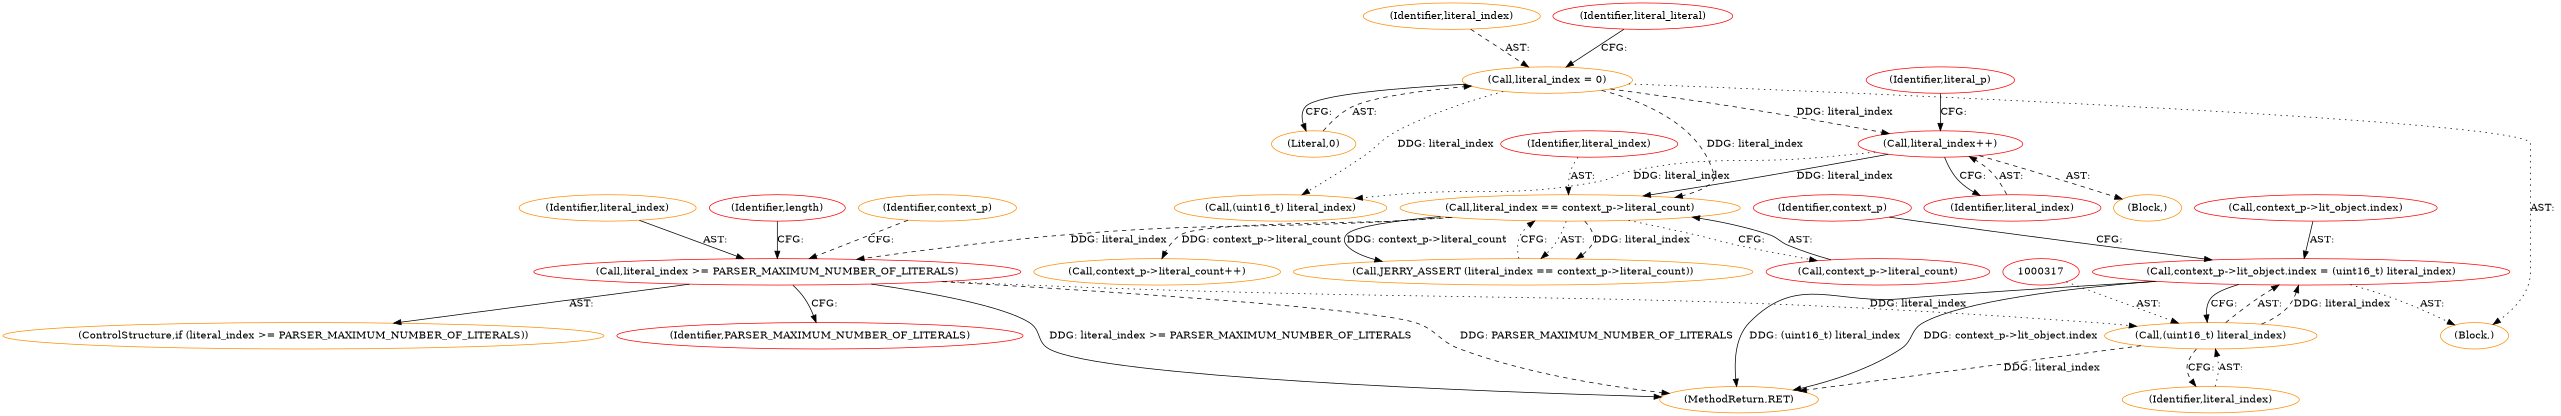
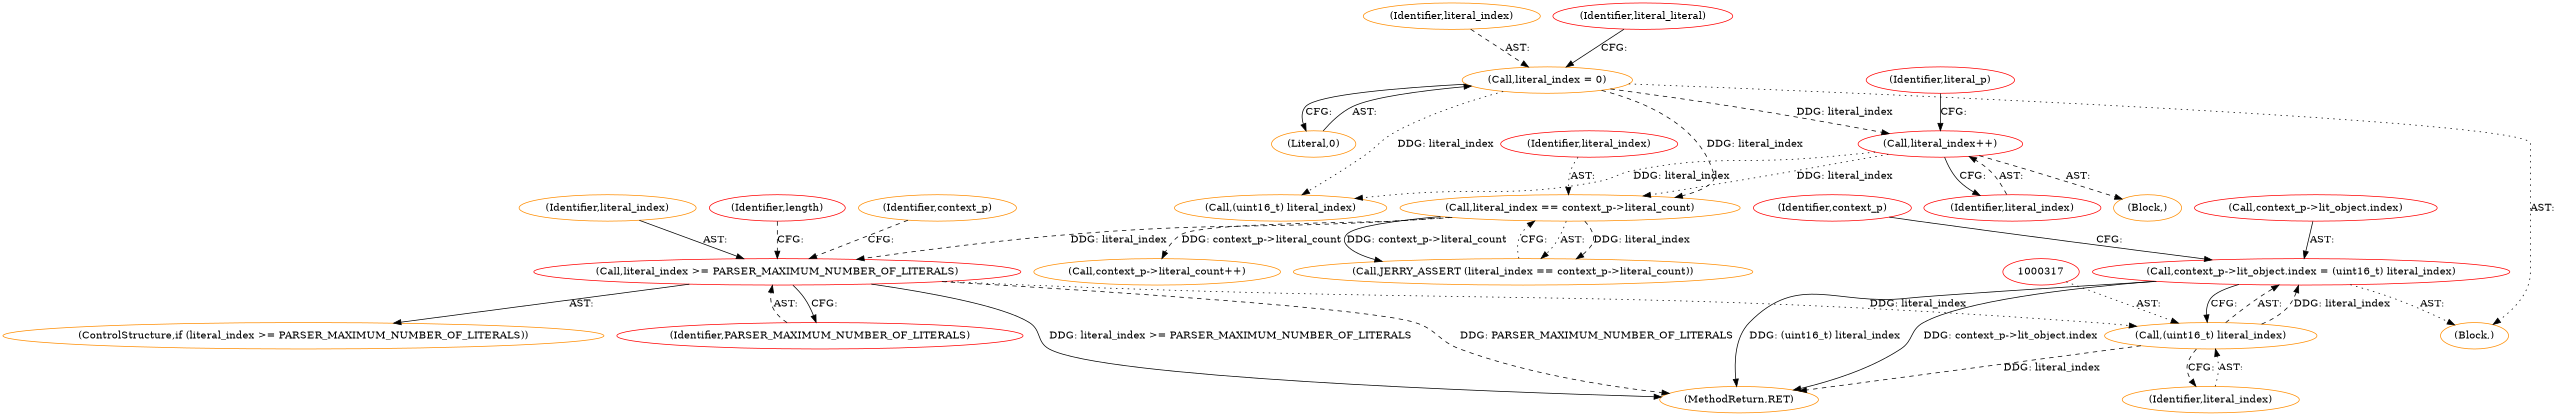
  digraph {
    node [color=darkorange]
    edge [style=solid]
    n1 [color=red label="(Call,context_p->lit_object.index = (uint16_t) literal_index)"]
    n2 [label="(Call,(uint16_t) literal_index)"]
    n3 [label="(Block,)"]
    n4 [label="(MethodReturn,RET)"]
    n5 [label="(Identifier,literal_index)"]
    n6 [color=red label="(Call,literal_index >= PARSER_MAXIMUM_NUMBER_OF_LITERALS)"]
    n7 [color=red label="(Identifier,PARSER_MAXIMUM_NUMBER_OF_LITERALS)"]
    n8 [label="(ControlStructure,if (literal_index >= PARSER_MAXIMUM_NUMBER_OF_LITERALS))"]
    n9 [label="(Call,literal_index == context_p->literal_count)"]
    n10 [label="(Call,JERRY_ASSERT (literal_index == context_p->literal_count))"]
    n11 [label="(Call,context_p->literal_count++)"]
-   n12 [color=red label="(Call,context_p->literal_count)"]
    n13 [label="(Call,literal_index = 0)"]
    n14 [color=red label="(Call,literal_index++)"]
    n15 [label="(Call,(uint16_t) literal_index)"]
    n16 [label="(Literal,0)"]
    n17 [label="(Block,)"]
    n18 [color=red label="(Identifier,literal_index)"]
    n19 [color=red label="(Identifier,context_p)"]
    n20 [color=red label="(Identifier,literal_index)"]
    n21 [label="(Identifier,context_p)"]
    n22 [label="(Identifier,literal_index)"]
    n23 [label="(Identifier,literal_index)"]
    n24 [color=red label="(Call,context_p->lit_object.index)"]
    n25 [color=red label="(Identifier,literal_literal)"]
    n26 [color=red label="(Identifier,literal_p)"]
    n27 [color=red label="(Identifier,length)"]
    1000317 [color=red]
    n1 -> n2 [label="CFG: "]
    n1 -> n3 [label="AST: " style=dotted]
    n1 -> n4 [label="DDG: (uint16_t) literal_index"]
    n1 -> n4 [label="DDG: context_p->lit_object.index"]
    n2 -> n1 [label="AST: " style=dashed]
    n2 -> n1 [label="DDG: literal_index" style=dashed]
    n2 -> n4 [label="DDG: literal_index" style=dashed]
    n2 -> n5 [label="CFG: " style=dashed]
    n5 -> n2 [label="AST: " style=dotted]
    n6 -> n2 [label="DDG: literal_index" style=dotted]
    n6 -> n4 [label="DDG: PARSER_MAXIMUM_NUMBER_OF_LITERALS" style=dashed]
    n6 -> n4 [label="DDG: literal_index >= PARSER_MAXIMUM_NUMBER_OF_LITERALS"]
    n6 -> n7 [label="CFG: "]
    n6 -> n8 [label="AST: "]
+   n7 -> n6 [label="AST: " style=dashed]
    n9 -> n6 [label="DDG: literal_index" style=dashed]
    n9 -> n10 [label="AST: " style=dotted]
    n9 -> n10 [label="DDG: literal_index" style=dashed]
    n9 -> n10 [label="DDG: context_p->literal_count"]
    n9 -> n11 [label="DDG: context_p->literal_count" style=dashed]
-   n9 -> n12 [label="CFG: " style=dotted]
    n10 -> n9 [label="CFG: " style=dotted]
-   n12 -> n9 [label="AST: "]
    n13 -> n3 [label="AST: " style=dotted]
    n13 -> n9 [label="DDG: literal_index" style=dashed]
    n13 -> n14 [label="DDG: literal_index" style=dashed]
    n13 -> n15 [label="DDG: literal_index" style=dotted]
    n13 -> n16 [label="CFG: "]
-   n14 -> n9 [label="DDG: literal_index"]
+   n14 -> n9 [label="DDG: literal_index" style=dotted]
    n14 -> n15 [label="DDG: literal_index" style=dotted]
    n14 -> n17 [label="AST: " style=dashed]
    n14 -> n18 [label="CFG: "]
-   n16 -> n13 [label="AST: " style=dashed]
+   n16 -> n13 [label="AST: "]
    n18 -> n14 [label="AST: " style=dashed]
    n19 -> n1 [label="CFG: "]
    n20 -> n9 [label="AST: " style=dotted]
    n21 -> n6 [label="CFG: " style=dashed]
    n22 -> n13 [label="AST: " style=dashed]
    n23 -> n6 [label="AST: "]
    n24 -> n1 [label="AST: "]
    n25 -> n13 [label="CFG: "]
    n26 -> n14 [label="CFG: "]
-   n27 -> n6 [label="CFG: "]
+   n27 -> n6 [label="CFG: " style=dashed]
    1000317 -> n2 [label="AST: " style=dotted]
  }
